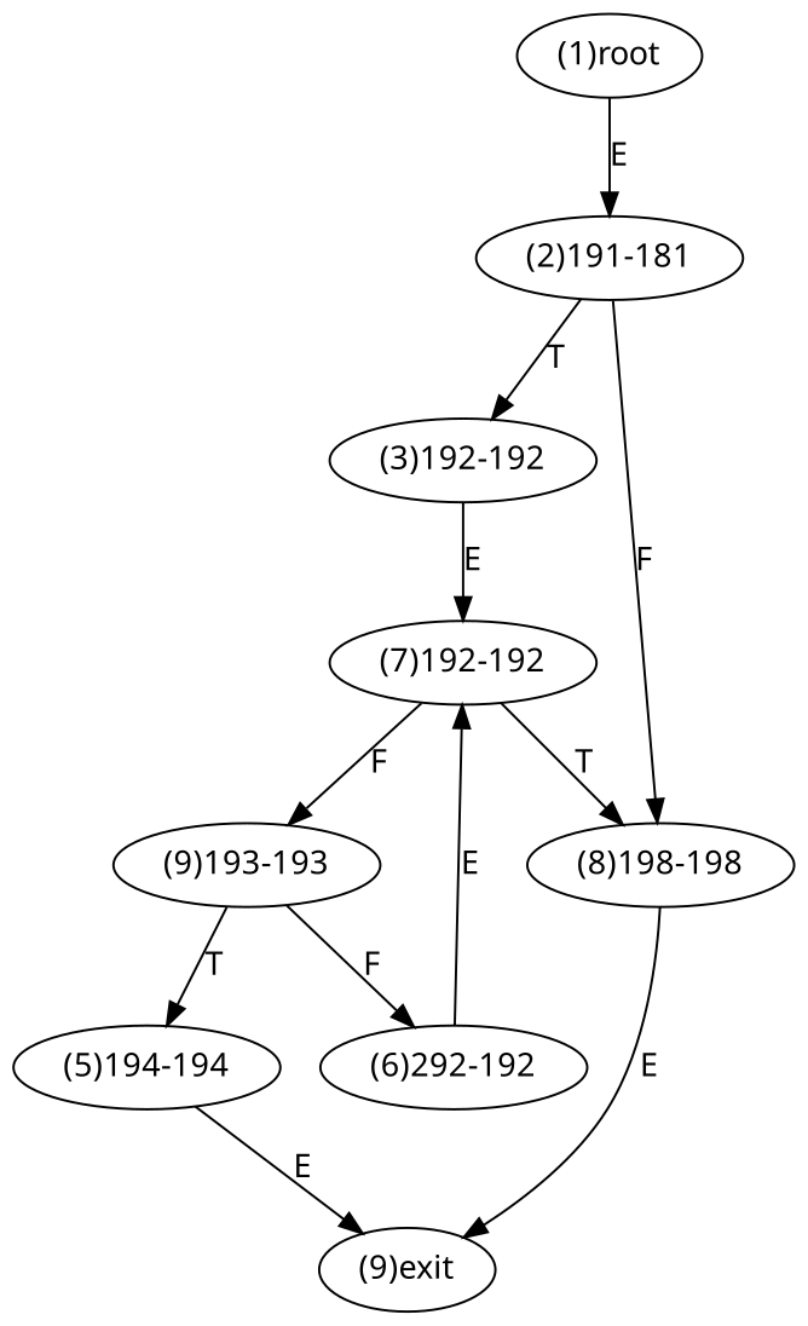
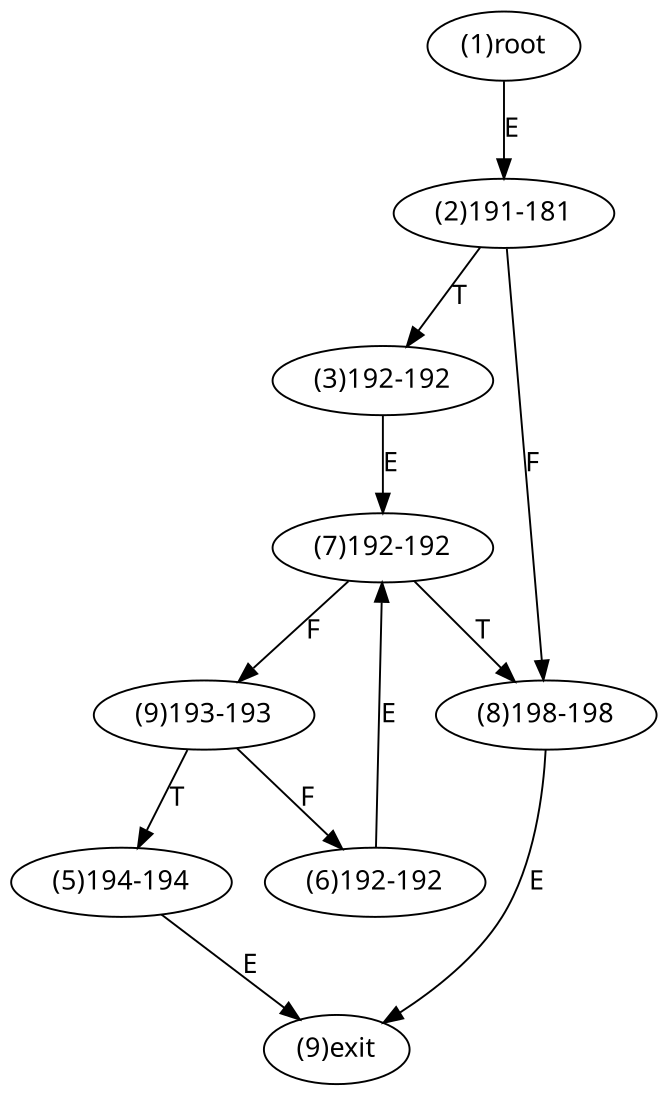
  digraph {
    fontname="Noto Sans"
    node [fontname="Noto Sans"]
    edge [fontname="Noto Sans"]
    n1 [label="(1)root"]
    n2 [label="(2)191-181"]
    n3 [label="(3)192-192"]
    n4 [label="(8)198-198"]
    n5 [label="(7)192-192"]
    n6 [label="(9)exit"]
    n7 [label="(9)193-193"]
    n8 [label="(5)194-194"]
-   n9 [label="(6)292-192"]
+   n9 [label="(6)192-192"]
    n1 -> n2 [label=E]
    n2 -> n3 [label=T]
    n2 -> n4 [label=F]
    n3 -> n5 [label=E]
    n4 -> n6 [label=E]
    n5 -> n4 [label=T]
    n5 -> n7 [label=F]
    n7 -> n8 [label=T]
    n7 -> n9 [label=F]
    n8 -> n6 [label=E]
    n9 -> n5 [label=E]
  }
